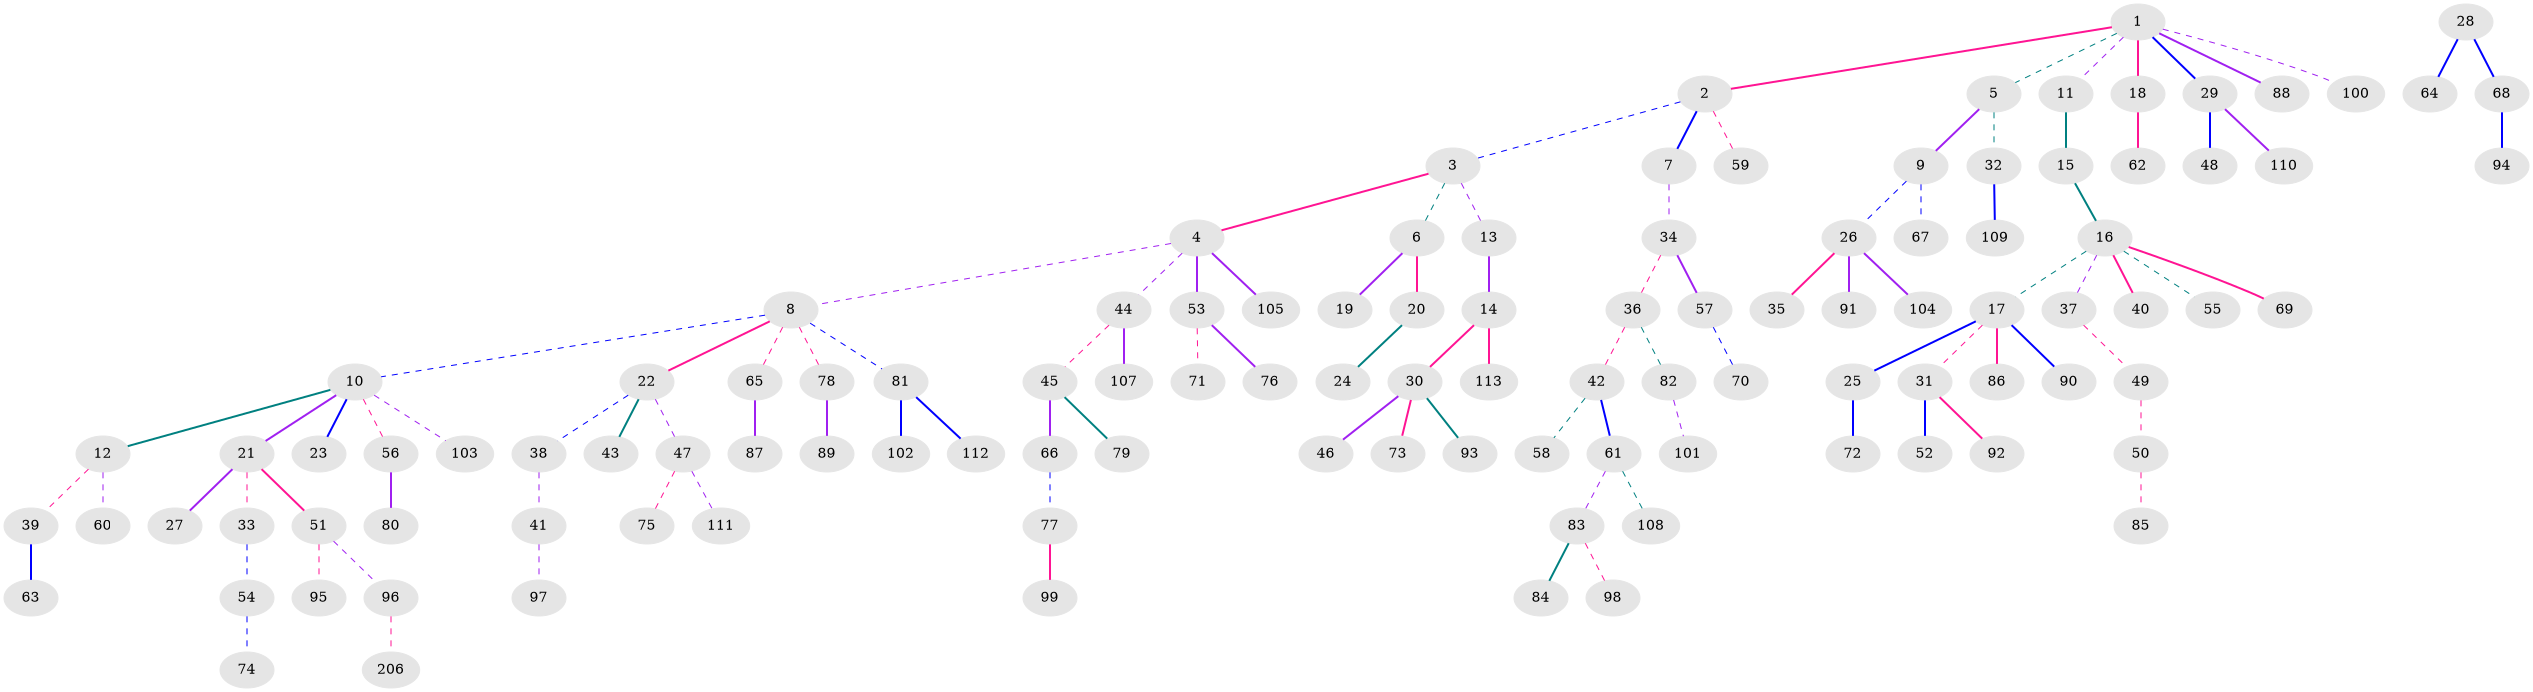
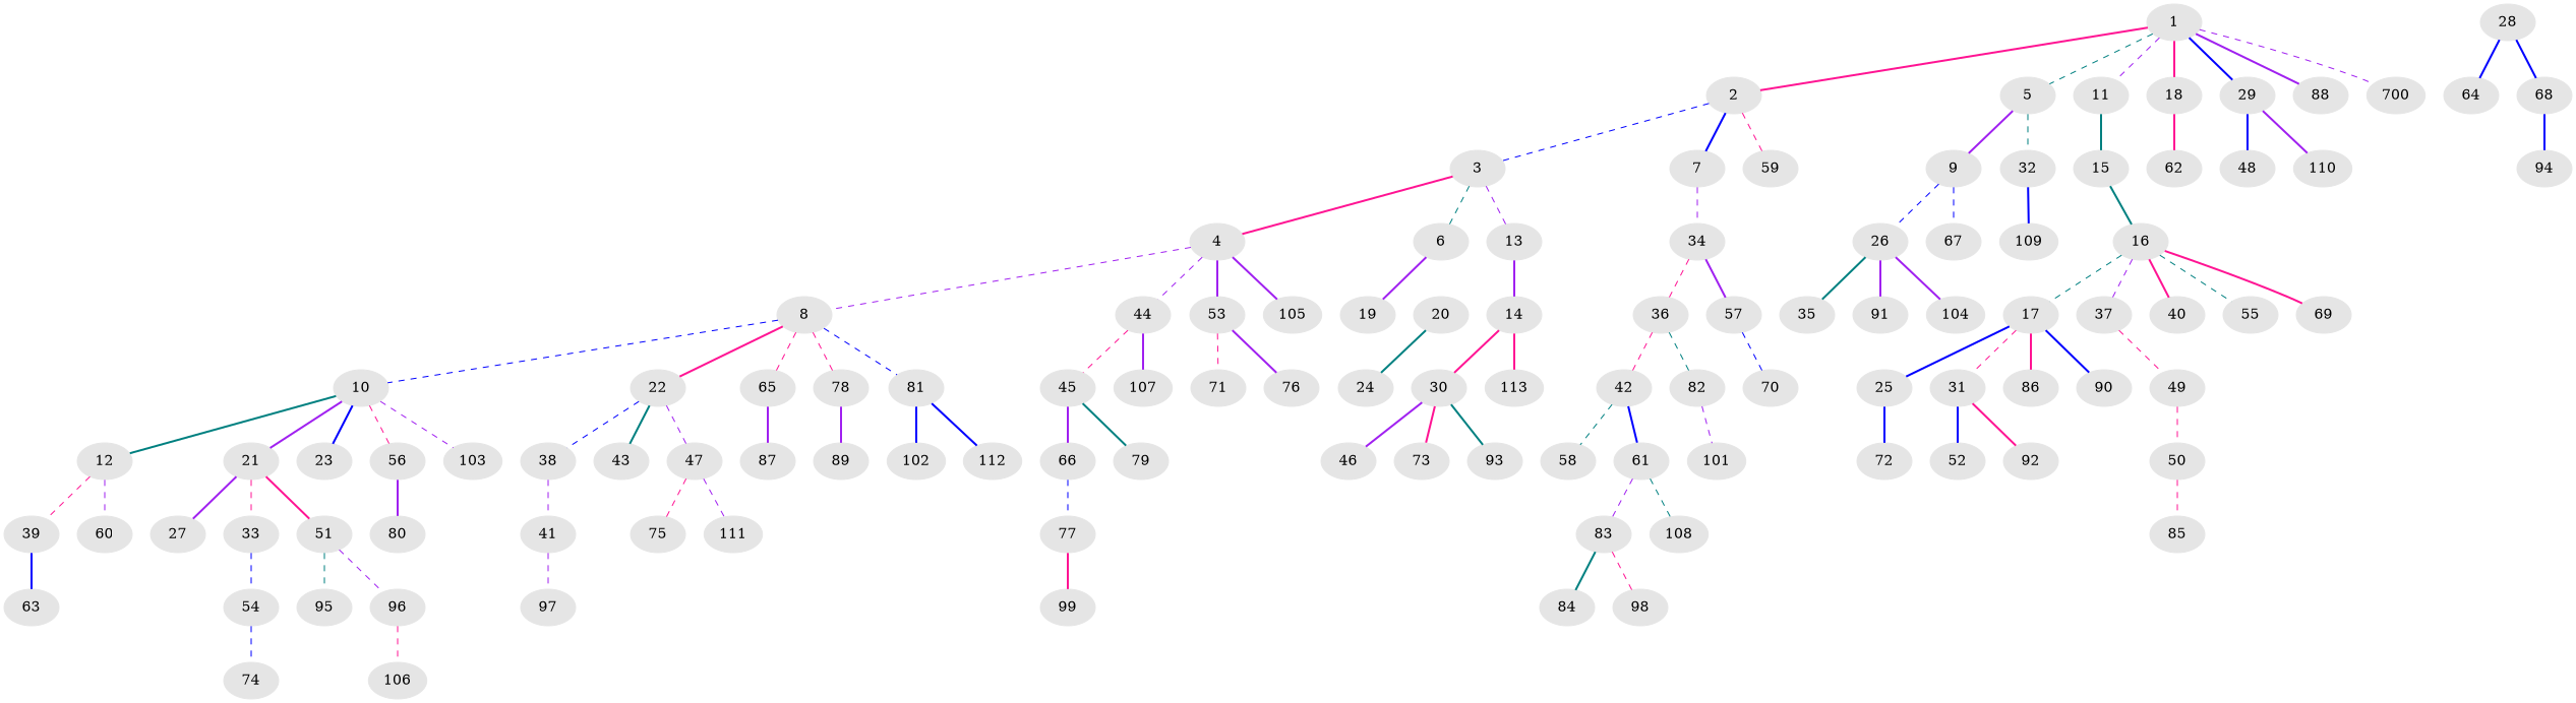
  graph {
    node [color=gray90 style=filled]
    edge [color=purple style=bold]
    1
    2
    5
    11
    18
    29
    88
-   100
+   100 [label=700]
    3
    7
    59
    9
    32
    15
    62
    48
    110
    4
    6
    13
    34
    8
    44
    53
    105
    19
    20
    14
    10
    22
    65
    78
    81
    45
    107
    71
    76
    26
    67
    109
    24
    36
    57
    12
    21
    23
    56
    103
    38
    43
    47
    87
    89
    102
    112
    35
    91
    104
    39
    60
    27
    33
    51
    80
    16
    63
    30
    113
    46
    73
    93
    17
    37
    40
    55
    69
    25
    31
    86
    90
    49
    72
    52
    92
    28
    64
    68
    54
    95
    96
    41
    75
    111
    94
    74
    42
    82
    70
    58
    61
    101
    50
    97
    83
    108
    66
    79
    77
    85
-   106 [label=206]
+   106
    84
    98
    99
    1 -- 2 [color=deeppink]
    1 -- 5 [color=teal style=dashed]
    1 -- 11 [style=dashed]
    1 -- 18 [color=deeppink]
    1 -- 29 [color=blue]
    1 -- 88
    1 -- 100 [style=dashed]
    2 -- 3 [color=blue style=dashed]
    2 -- 7 [color=blue]
    2 -- 59 [color=deeppink style=dashed]
    5 -- 9
    5 -- 32 [color=teal style=dashed]
    11 -- 15 [color=teal]
    18 -- 62 [color=deeppink]
    29 -- 48 [color=blue]
    29 -- 110
    3 -- 4 [color=deeppink]
    3 -- 6 [color=teal style=dashed]
    3 -- 13 [style=dashed]
    7 -- 34 [style=dashed]
    9 -- 26 [color=blue style=dashed]
    9 -- 67 [color=blue style=dashed]
    32 -- 109 [color=blue]
    15 -- 16 [color=teal]
    4 -- 8 [style=dashed]
    4 -- 44 [style=dashed]
    4 -- 53
    4 -- 105
    6 -- 19
-   6 -- 20 [color=deeppink]
    13 -- 14
    34 -- 36 [color=deeppink style=dashed]
    34 -- 57
    8 -- 10 [color=blue style=dashed]
    8 -- 22 [color=deeppink]
    8 -- 65 [color=deeppink style=dashed]
    8 -- 78 [color=deeppink style=dashed]
    8 -- 81 [color=blue style=dashed]
    44 -- 45 [color=deeppink style=dashed]
    44 -- 107
    53 -- 71 [color=deeppink style=dashed]
    53 -- 76
    20 -- 24 [color=teal]
    14 -- 30 [color=deeppink]
    14 -- 113 [color=deeppink]
    10 -- 12 [color=teal]
    10 -- 21
    10 -- 23 [color=blue]
    10 -- 56 [color=deeppink style=dashed]
    10 -- 103 [style=dashed]
    22 -- 38 [color=blue style=dashed]
    22 -- 43 [color=teal]
    22 -- 47 [style=dashed]
    65 -- 87
    78 -- 89
    81 -- 102 [color=blue]
    81 -- 112 [color=blue]
    45 -- 66
    45 -- 79 [color=teal]
-   26 -- 35 [color=deeppink]
+   26 -- 35 [color=teal]
    26 -- 91
    26 -- 104
    36 -- 42 [color=deeppink style=dashed]
    36 -- 82 [color=teal style=dashed]
    57 -- 70 [color=blue style=dashed]
    12 -- 39 [color=deeppink style=dashed]
    12 -- 60 [style=dashed]
    21 -- 27
    21 -- 33 [color=deeppink style=dashed]
    21 -- 51 [color=deeppink]
    56 -- 80
    38 -- 41 [style=dashed]
    47 -- 75 [color=deeppink style=dashed]
    47 -- 111 [style=dashed]
    39 -- 63 [color=blue]
    33 -- 54 [color=blue style=dashed]
-   51 -- 95 [color=deeppink style=dashed]
+   51 -- 95 [color=teal style=dashed]
    51 -- 96 [style=dashed]
    16 -- 17 [color=teal style=dashed]
    16 -- 37 [style=dashed]
    16 -- 40 [color=deeppink]
    16 -- 55 [color=teal style=dashed]
    16 -- 69 [color=deeppink]
    30 -- 46
    30 -- 73 [color=deeppink]
    30 -- 93 [color=teal]
    17 -- 25 [color=blue]
    17 -- 31 [color=deeppink style=dashed]
    17 -- 86 [color=deeppink]
    17 -- 90 [color=blue]
    37 -- 49 [color=deeppink style=dashed]
    25 -- 72 [color=blue]
    31 -- 52 [color=blue]
    31 -- 92 [color=deeppink]
    49 -- 50 [color=deeppink style=dashed]
    28 -- 64 [color=blue]
    28 -- 68 [color=blue]
    68 -- 94 [color=blue]
    54 -- 74 [color=blue style=dashed]
    96 -- 106 [color=deeppink style=dashed]
    41 -- 97 [style=dashed]
    42 -- 58 [color=teal style=dashed]
    42 -- 61 [color=blue]
    82 -- 101 [style=dashed]
    61 -- 83 [style=dashed]
    61 -- 108 [color=teal style=dashed]
    50 -- 85 [color=deeppink style=dashed]
    83 -- 84 [color=teal]
    83 -- 98 [color=deeppink style=dashed]
    66 -- 77 [color=blue style=dashed]
    77 -- 99 [color=deeppink]
  }
